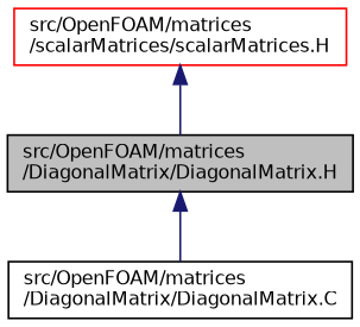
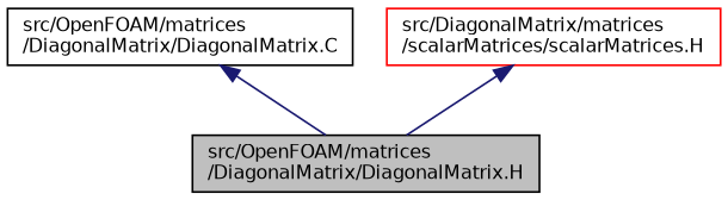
  digraph {
    node [color=black fontname=Helvetica fontsize=10 shape=record]
    edge [color=midnightblue dir=back fontname=Helvetica fontsize=10 labelfontname=Helvetica labelfontsize=10 style=solid]
    n1 [fillcolor=grey75 fontcolor=black height=0.2 label="src/OpenFOAM/matrices\l/DiagonalMatrix/DiagonalMatrix.H" style=filled width=0.4]
    n2 [height=0.2 label="src/OpenFOAM/matrices\l/DiagonalMatrix/DiagonalMatrix.C" width=0.4]
-   n3 [color=red height=0.2 label="src/OpenFOAM/matrices\l/scalarMatrices/scalarMatrices.H" width=0.4]
-   n1 -> n2
+   n3 [color=red height=0.2 label="src/DiagonalMatrix/matrices\l/scalarMatrices/scalarMatrices.H" width=0.4]
+   n2 -> n1
    n3 -> n1
  }
